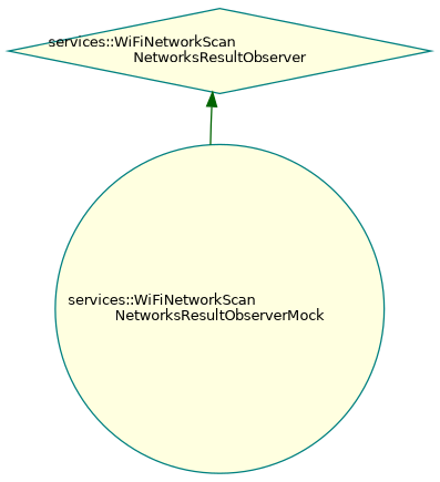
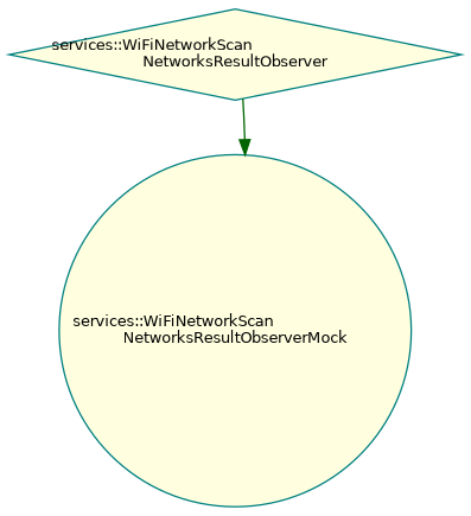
  digraph {
    node [color=teal fillcolor=lightyellow fontname=Helvetica fontsize=10 style=filled]
    n1 [fontcolor=black height=0.2 label="services::WiFiNetworkScan\lNetworksResultObserver" shape=diamond width=0.4]
    n2 [height=0.2 label="services::WiFiNetworkScan\lNetworksResultObserverMock" shape=circle width=0.4]
-   n1 -> n2 [color=darkgreen dir=back fontname=Helvetica fontsize=10 labelfontname=Helvetica labelfontsize=10 style=solid]
+   n2 -> n1 [color=darkgreen dir=back fontname=Helvetica fontsize=10 labelfontname=Helvetica labelfontsize=10 style=solid]
  }
